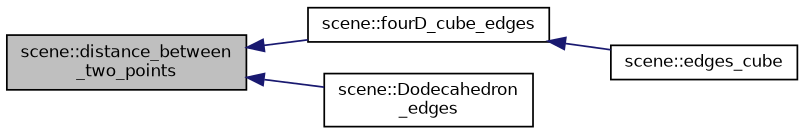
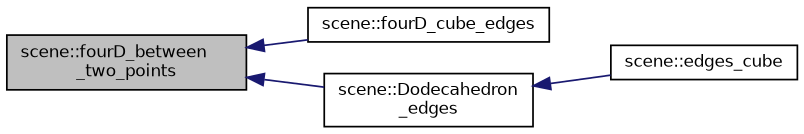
  digraph {
    rankdir=LR
    node [color=black fillcolor=white fontname=Helvetica fontsize=10 shape=record style=filled]
    edge [color=midnightblue dir=back fontname=Helvetica fontsize=10 labelfontname=Helvetica labelfontsize=10 style=solid]
-   n1 [fillcolor=grey75 fontcolor=black height=0.2 label="scene::distance_between\l_two_points" width=0.4]
+   n1 [fillcolor=grey75 fontcolor=black height=0.2 label="scene::fourD_between\l_two_points" width=0.4]
    n2 [height=0.2 label="scene::fourD_cube_edges" width=0.4]
    n3 [height=0.2 label="scene::Dodecahedron\l_edges" width=0.4]
    n4 [height=0.2 label="scene::edges_cube" width=0.4]
    n1 -> n2
    n1 -> n3
-   n2 -> n4
+   n3 -> n4
  }
